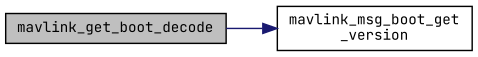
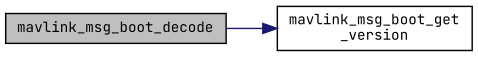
  digraph {
    rankdir=LR
    fontname="JetBrains Mono"
    node [color=black fontname="JetBrains Mono" fontsize=10 shape=record style=filled]
-   n1 [fillcolor=grey75 fontcolor=black height=0.2 label=mavlink_get_boot_decode width=0.4]
+   n1 [fillcolor=grey75 fontcolor=black height=0.2 label=mavlink_msg_boot_decode width=0.4]
    n2 [fillcolor=white height=0.2 label="mavlink_msg_boot_get\l_version" width=0.4]
    n1 -> n2 [color=midnightblue fontname="JetBrains Mono" fontsize=10 labelfontname=Helvetica labelfontsize=10 style=solid]
  }
